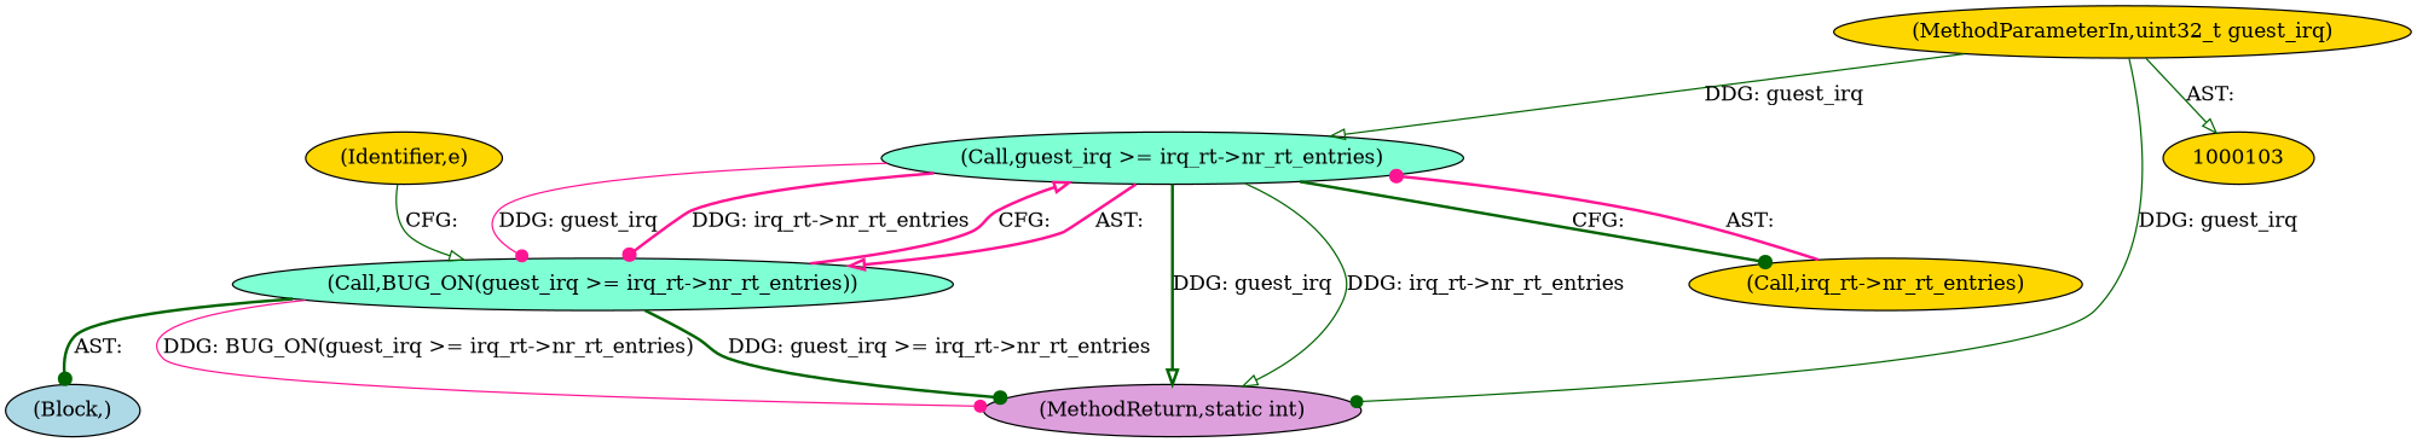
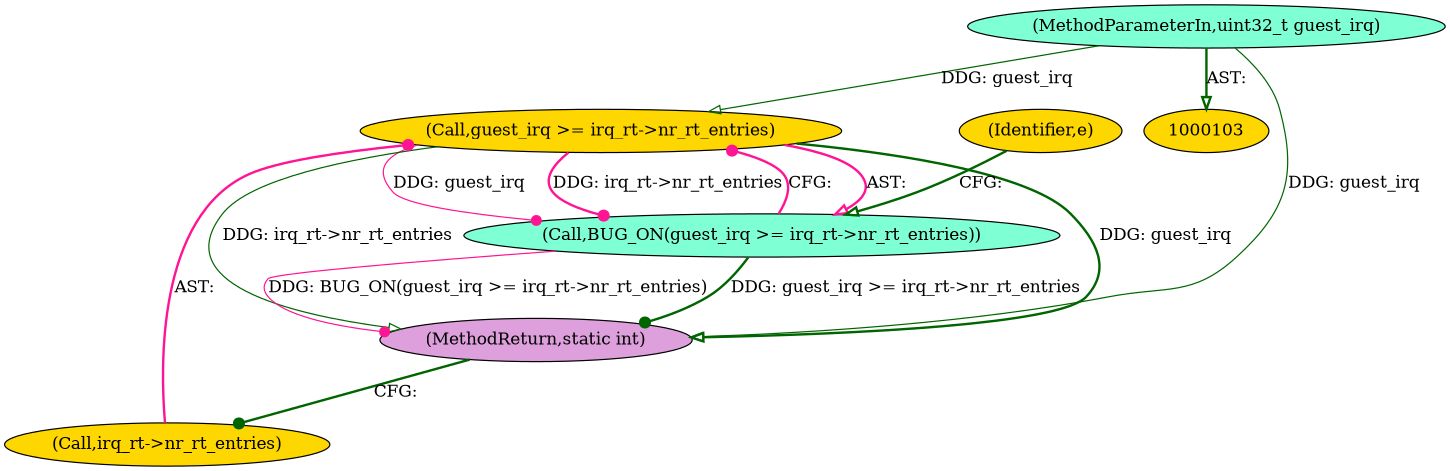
  digraph {
    node [fillcolor=gold style=filled]
    edge [arrowhead=dot color=darkgreen style=bold]
-   n1 [fillcolor=aquamarine label="(Call,guest_irq >= irq_rt->nr_rt_entries)"]
+   n1 [label="(Call,guest_irq >= irq_rt->nr_rt_entries)"]
    n2 [fillcolor=aquamarine label="(Call,BUG_ON(guest_irq >= irq_rt->nr_rt_entries))"]
    n3 [fillcolor=plum label="(MethodReturn,static int)"]
    n4 [label="(Call,irq_rt->nr_rt_entries)"]
-   n5 [fillcolor=lightblue label="(Block,)"]
-   n6 [label="(MethodParameterIn,uint32_t guest_irq)"]
+   n6 [fillcolor=aquamarine label="(MethodParameterIn,uint32_t guest_irq)"]
    1000103
    n8 [label="(Identifier,e)"]
    n1 -> n2 [arrowhead=onormal color=deeppink label="AST: "]
    n1 -> n2 [color=deeppink label="DDG: guest_irq" style=solid]
    n1 -> n2 [color=deeppink label="DDG: irq_rt->nr_rt_entries"]
    n1 -> n3 [arrowhead=onormal label="DDG: guest_irq"]
    n1 -> n3 [arrowhead=onormal label="DDG: irq_rt->nr_rt_entries" style=solid]
-   n1 -> n4 [label="CFG: "]
-   n2 -> n1 [arrowhead=onormal color=deeppink label="CFG: "]
+   n3 -> n4 [label="CFG: "]
+   n2 -> n1 [color=deeppink label="CFG: "]
    n2 -> n3 [color=deeppink label="DDG: BUG_ON(guest_irq >= irq_rt->nr_rt_entries)" style=solid]
    n2 -> n3 [label="DDG: guest_irq >= irq_rt->nr_rt_entries"]
-   n2 -> n5 [label="AST: "]
    n4 -> n1 [color=deeppink label="AST: "]
    n6 -> n1 [arrowhead=onormal label="DDG: guest_irq" style=solid]
-   n6 -> n3 [label="DDG: guest_irq" style=solid]
-   n6 -> 1000103 [arrowhead=onormal label="AST: " style=solid]
-   n8 -> n2 [arrowhead=onormal label="CFG: " style=solid]
+   n6 -> n3 [arrowhead=onormal label="DDG: guest_irq" style=solid]
+   n6 -> 1000103 [arrowhead=onormal label="AST: "]
+   n8 -> n2 [arrowhead=onormal label="CFG: "]
  }
